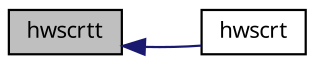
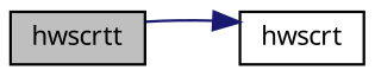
  digraph {
    rankdir=LR
    fontname="Noto Sans"
    node [color=black fontname="Noto Sans" fontsize=10 shape=record style=filled]
    n1 [fillcolor=grey75 fontcolor=black height=0.2 label=hwscrtt width=0.4]
    n2 [fillcolor=white height=0.2 label=hwscrt width=0.4]
-   n1 -> n2 [color=midnightblue dir=back fontname="Noto Sans" fontsize=10 labelfontname=Helvetica labelfontsize=10 style=solid]
+   n2 -> n1 [color=midnightblue dir=back fontname="Noto Sans" fontsize=10 labelfontname=Helvetica labelfontsize=10 style=solid]
  }
